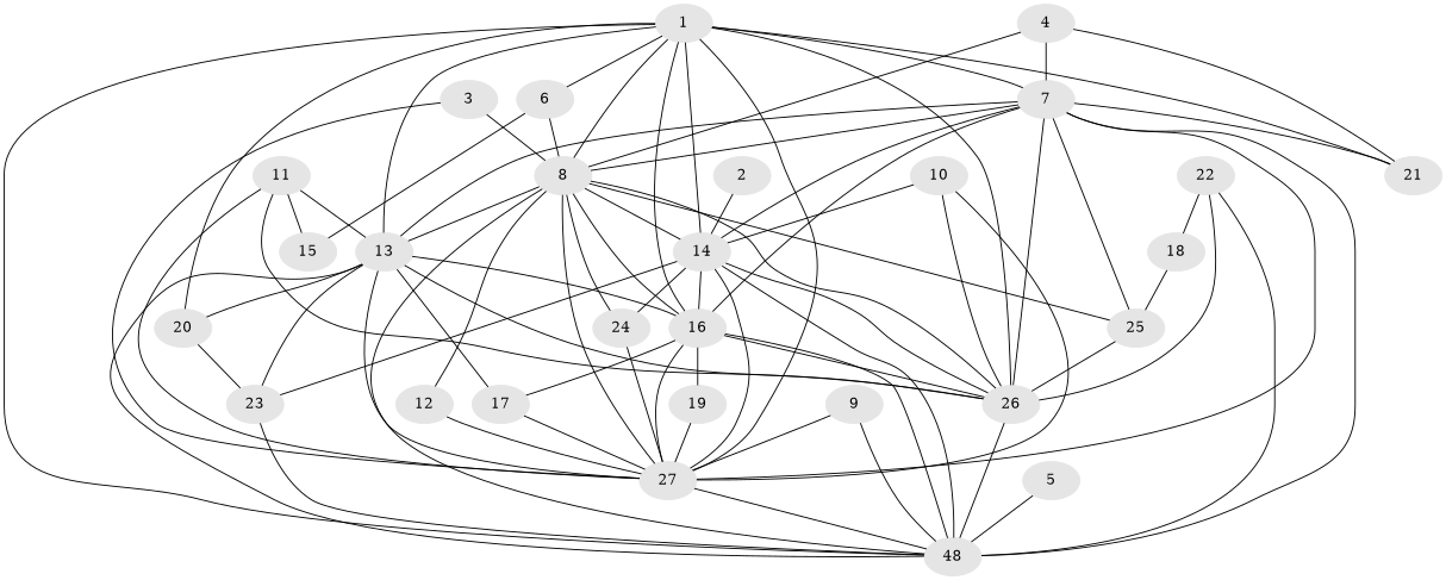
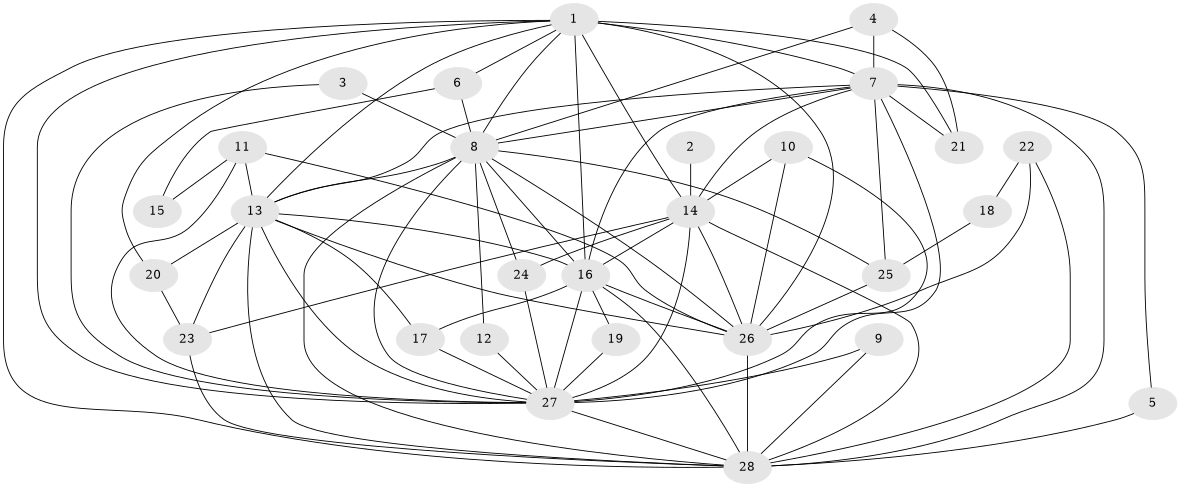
  graph {
    node [color=gray90 style=filled]
    edge [weight=1.0]
    1
    6
    7
    8
    13
    14
    16
    20
    21
    26
    27
-   28 [label=48]
+   28
    15
    25
    12
    24
    17
    23
    19
    2
    3
    4
    5
    9
    10
    11
    18
    22
    1 -- 6
    1 -- 7 [weight=2.0]
    1 -- 8
    1 -- 13
    1 -- 14 [weight=3.0]
    1 -- 16
    1 -- 20
    1 -- 21
    1 -- 26
    1 -- 27 [weight=2.0]
    1 -- 28
    6 -- 8
    6 -- 15
    7 -- 8
    7 -- 13
    7 -- 14 [weight=2.0]
    7 -- 16
    7 -- 21
-   7 -- 26
+   7 -- 5
    7 -- 27
    7 -- 28 [weight=2.0]
    7 -- 25
    8 -- 13
-   8 -- 14 [weight=2.0]
    8 -- 16
    8 -- 26
    8 -- 27
    8 -- 28 [weight=2.0]
    8 -- 25
    8 -- 12
    8 -- 24
    13 -- 16
    13 -- 20
    13 -- 26
    13 -- 27
    13 -- 28
    13 -- 17
    13 -- 23
    14 -- 16 [weight=3.0]
    14 -- 26 [weight=2.0]
    14 -- 27 [weight=2.0]
    14 -- 28 [weight=2.0]
    14 -- 24
    14 -- 23
    16 -- 26
    16 -- 27 [weight=2.0]
    16 -- 28
    16 -- 17
    16 -- 19
    20 -- 23
    26 -- 28 [weight=3.0]
    27 -- 28
    25 -- 26
    12 -- 27 [weight=2.0]
    24 -- 27
    17 -- 27
    23 -- 28
    19 -- 27 [weight=2.0]
    2 -- 14 [weight=2.0]
    3 -- 8 [weight=2.0]
    3 -- 27
    4 -- 7
    4 -- 8
    4 -- 21
    5 -- 28
    9 -- 27
    9 -- 28
    10 -- 14
    10 -- 26 [weight=2.0]
    10 -- 27
    11 -- 13
    11 -- 26
    11 -- 27
    11 -- 15
    18 -- 25
    22 -- 26
    22 -- 28
    22 -- 18 [weight=2.0]
  }
